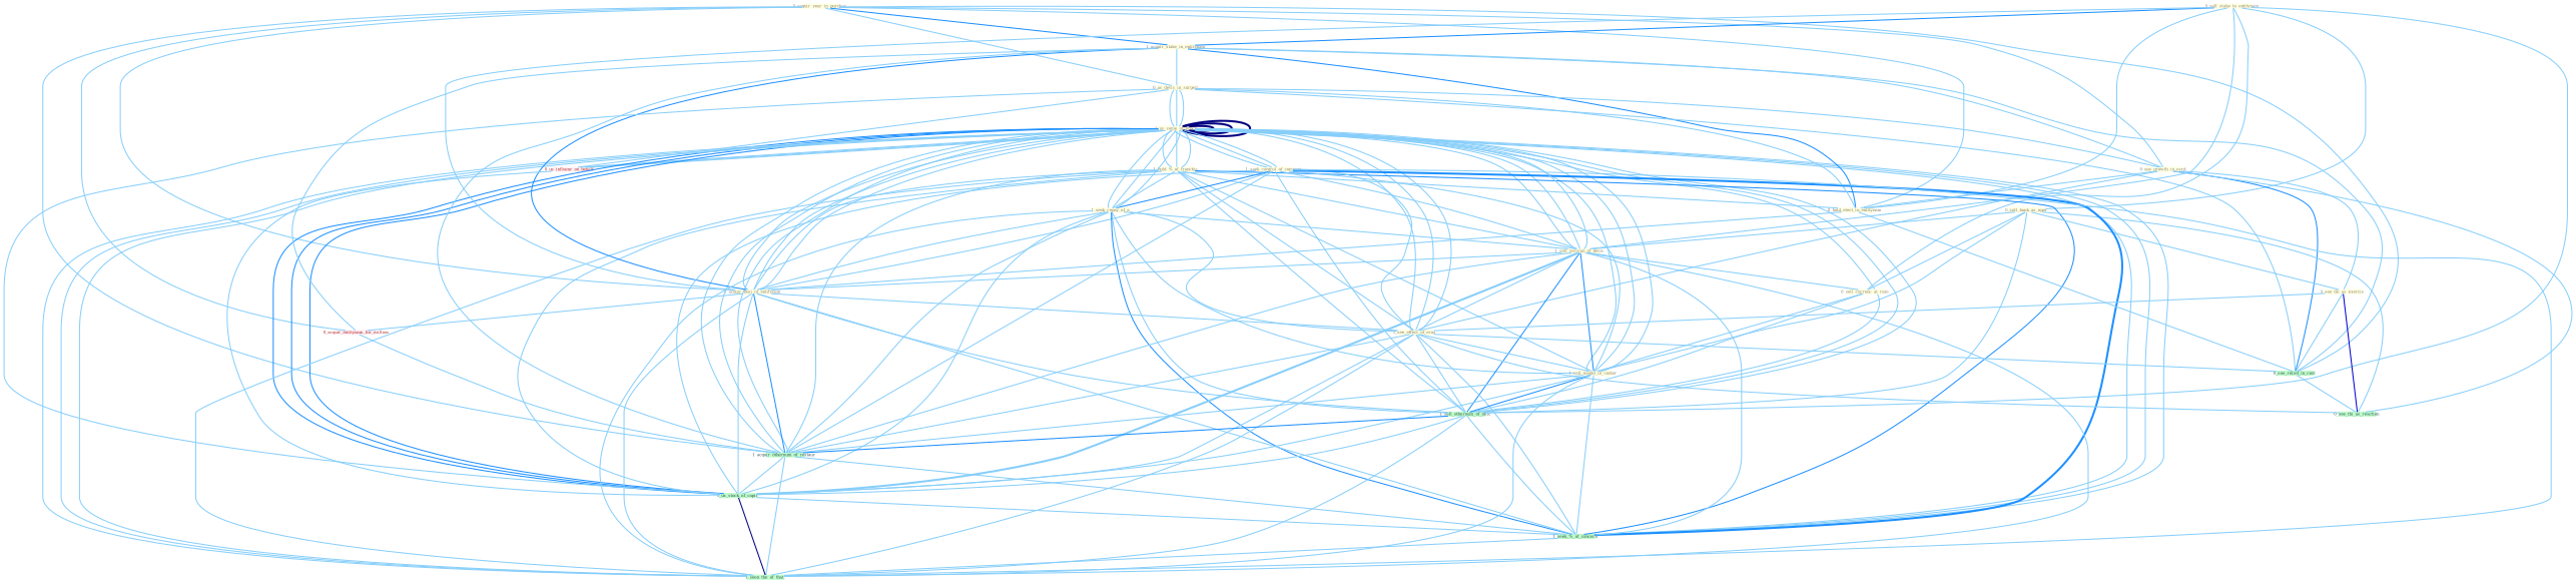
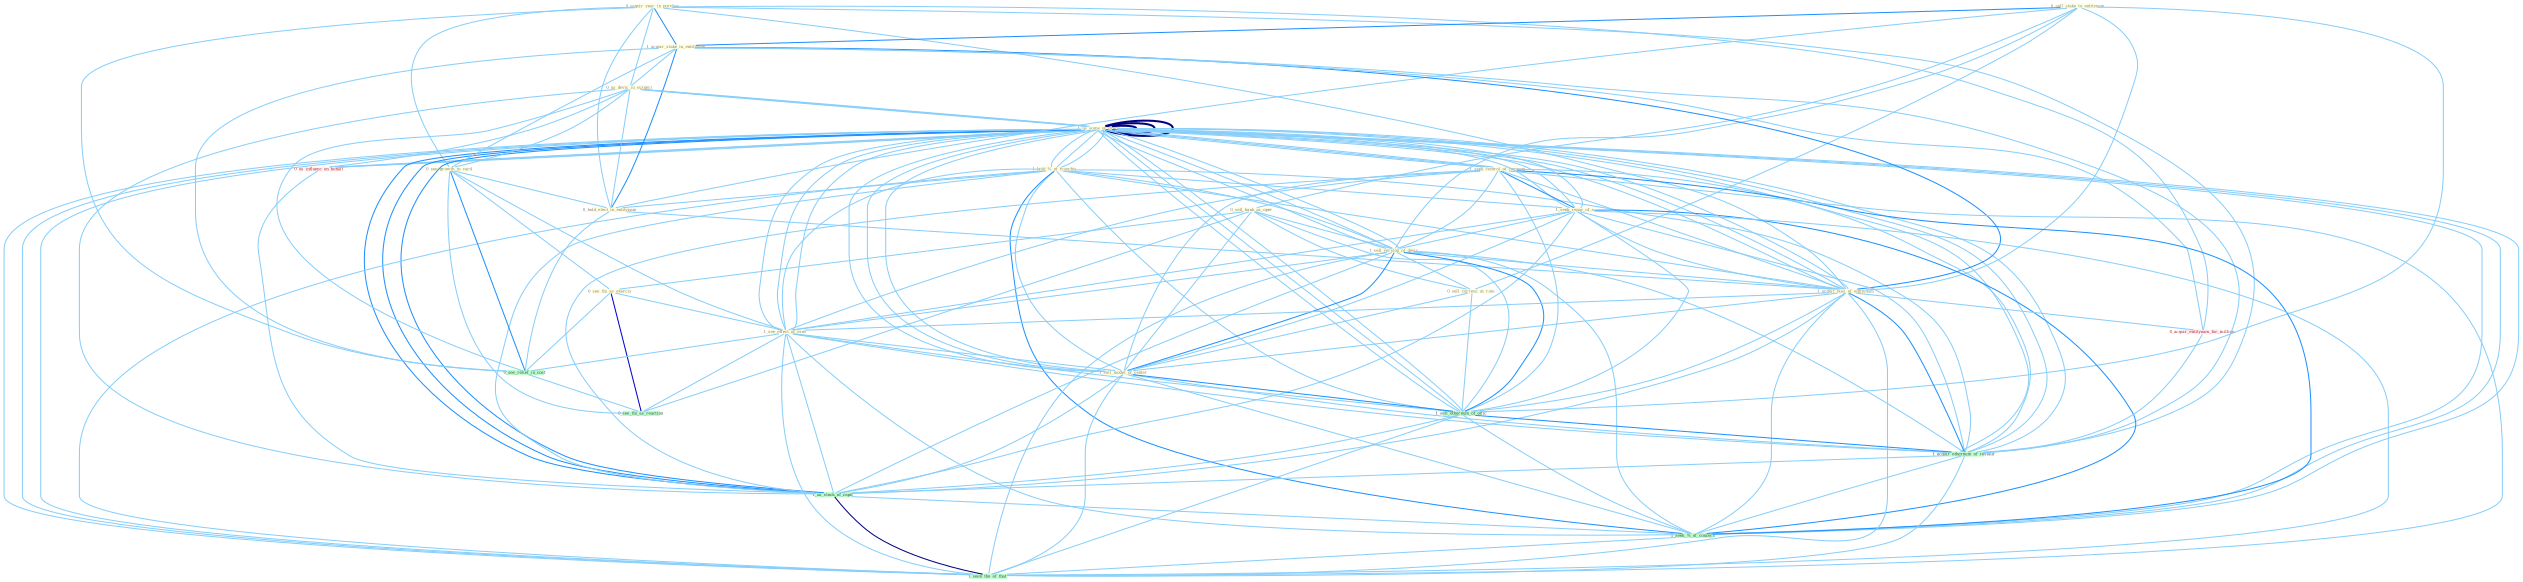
  graph {
    node [color="#ffffe0" fixedsize=true fontcolor="#8b7d6b" fontsize=4 shape=polygon style=filled]
    edge [color="#87cefa" w=1]
    "0_acquir_year_in_purchas " [height=.06 width=.5]
    "1_us_some_of_proce " [height=.06 width=.5]
    "0_sell_stake_to_entitynam " [height=.06 width=.5]
    "1_hold_%_of_franchis " [height=.06 width=.5]
    "1_acquir_stake_in_entitynam " [height=.06 width=.5]
    "0_us_devic_in_surgeri " [height=.06 width=.5]
    "0_see_growth_in_card " [height=.06 width=.5]
    "0_sell_bank_as_oper " [height=.06 width=.5]
    "1_seek_control_of_compani " [height=.06 width=.5]
    "1_seek_repay_of_a " [height=.06 width=.5]
    "0_hold_elect_in_entitynam " [height=.06 width=.5]
    "1_sell_version_of_devic " [height=.06 width=.5]
    "0_see_thi_as_exercis " [height=.06 width=.5]
    "1_acquir_busi_of_entitynam " [height=.06 width=.5]
    "0_sell_currenc_at_rate " [height=.06 width=.5]
    "1_see_effect_of_eros " [height=.06 width=.5]
    "1_sell_model_of_center " [height=.06 width=.5]
    "0_acquir_entitynam_for_million " [color="#fff0f5" fontcolor="#b22222" height=.06 width=.5]
    "0_us_influenc_on_behalf " [color="#fff0f5" fontcolor="#b22222" height=.06 width=.5]
    "0_see_relief_in_cost " [color="#BDFCC9" fontcolor="#2f4f4f" height=.06 width=.5]
    "1_acquir_othernum_of_restaur " [color="#BDFCC9" fontcolor="#2f4f4f" height=.06 width=.5]
    "1_sell_othernum_of_offic " [color="#BDFCC9" fontcolor="#2f4f4f" height=.06 width=.5]
    "1_us_stock_of_capit " [color="#BDFCC9" fontcolor="#2f4f4f" height=.06 width=.5]
    "1_seek_%_of_concern " [color="#BDFCC9" fontcolor="#2f4f4f" height=.06 width=.5]
    "1_seen_the_of_that " [color="#BDFCC9" fontcolor="#2f4f4f" height=.06 width=.5]
    "0_see_thi_as_reaction " [color="#BDFCC9" fontcolor="#2f4f4f" height=.06 width=.5]
    subgraph sub_1 {
      "0_acquir_year_in_purchas "
      "1_us_some_of_proce "
      "0_sell_stake_to_entitynam "
      "1_hold_%_of_franchis "
      "1_acquir_stake_in_entitynam "
      "0_us_devic_in_surgeri "
      "0_see_growth_in_card "
      "0_sell_bank_as_oper "
      "1_seek_control_of_compani "
      "1_seek_repay_of_a "
      "0_hold_elect_in_entitynam "
      "1_sell_version_of_devic "
      "0_see_thi_as_exercis "
      "1_acquir_busi_of_entitynam "
      "0_sell_currenc_at_rate "
      "1_see_effect_of_eros "
      "1_sell_model_of_center "
    }
    subgraph sub_2 {
      "0_acquir_entitynam_for_million "
      "0_us_influenc_on_behalf "
    }
    "0_acquir_year_in_purchas " -- "1_acquir_stake_in_entitynam " [color="#1e90ff" w=2]
    "0_acquir_year_in_purchas " -- "0_us_devic_in_surgeri "
    "0_acquir_year_in_purchas " -- "0_see_growth_in_card "
    "0_acquir_year_in_purchas " -- "0_hold_elect_in_entitynam "
    "0_acquir_year_in_purchas " -- "1_acquir_busi_of_entitynam "
    "0_acquir_year_in_purchas " -- "0_acquir_entitynam_for_million "
    "0_acquir_year_in_purchas " -- "0_see_relief_in_cost "
    "0_acquir_year_in_purchas " -- "1_acquir_othernum_of_restaur "
    "1_us_some_of_proce " -- "1_us_some_of_proce " [color="#000080" style=bold w=4]
    "1_us_some_of_proce " -- "1_us_some_of_proce " [color="#000080" style=bold w=4]
    "1_us_some_of_proce " -- "1_us_some_of_proce " [color="#000080" style=bold w=4]
    "1_us_some_of_proce " -- "1_hold_%_of_franchis "
    "1_us_some_of_proce " -- "0_us_devic_in_surgeri "
    "1_us_some_of_proce " -- "1_seek_control_of_compani "
    "1_us_some_of_proce " -- "1_seek_repay_of_a "
    "1_us_some_of_proce " -- "1_sell_version_of_devic "
    "1_us_some_of_proce " -- "1_sell_version_of_devic "
    "1_us_some_of_proce " -- "1_acquir_busi_of_entitynam "
    "1_us_some_of_proce " -- "1_acquir_busi_of_entitynam "
    "1_us_some_of_proce " -- "1_see_effect_of_eros "
    "1_us_some_of_proce " -- "1_see_effect_of_eros "
    "1_us_some_of_proce " -- "1_see_effect_of_eros "
    "1_us_some_of_proce " -- "1_sell_model_of_center "
    "1_us_some_of_proce " -- "1_sell_model_of_center "
    "1_us_some_of_proce " -- "1_sell_model_of_center "
    "1_us_some_of_proce " -- "0_us_influenc_on_behalf "
    "1_us_some_of_proce " -- "0_us_influenc_on_behalf "
    "1_us_some_of_proce " -- "0_us_influenc_on_behalf "
    "1_us_some_of_proce " -- "1_acquir_othernum_of_restaur "
    "1_us_some_of_proce " -- "1_acquir_othernum_of_restaur "
    "1_us_some_of_proce " -- "1_acquir_othernum_of_restaur "
    "1_us_some_of_proce " -- "1_sell_othernum_of_offic "
    "1_us_some_of_proce " -- "1_sell_othernum_of_offic "
    "1_us_some_of_proce " -- "1_sell_othernum_of_offic "
    "1_us_some_of_proce " -- "1_us_stock_of_capit " [color="#1e90ff" w=2]
    "1_us_some_of_proce " -- "1_us_stock_of_capit " [color="#1e90ff" w=2]
    "1_us_some_of_proce " -- "1_us_stock_of_capit " [color="#1e90ff" w=2]
    "1_us_some_of_proce " -- "1_seek_%_of_concern "
    "1_us_some_of_proce " -- "1_seek_%_of_concern "
    "1_us_some_of_proce " -- "1_seek_%_of_concern "
    "1_us_some_of_proce " -- "1_seen_the_of_that "
    "1_us_some_of_proce " -- "1_seen_the_of_that "
    "1_us_some_of_proce " -- "1_seen_the_of_that "
    "0_sell_stake_to_entitynam " -- "1_acquir_stake_in_entitynam " [color="#1e90ff" w=2]
    "0_sell_stake_to_entitynam " -- "0_sell_bank_as_oper "
    "0_sell_stake_to_entitynam " -- "0_hold_elect_in_entitynam "
    "0_sell_stake_to_entitynam " -- "1_sell_version_of_devic "
    "0_sell_stake_to_entitynam " -- "1_acquir_busi_of_entitynam "
    "0_sell_stake_to_entitynam " -- "0_sell_currenc_at_rate "
    "0_sell_stake_to_entitynam " -- "1_sell_othernum_of_offic "
    "1_hold_%_of_franchis " -- "1_us_some_of_proce "
    "1_hold_%_of_franchis " -- "1_us_some_of_proce "
    "1_hold_%_of_franchis " -- "1_seek_repay_of_a "
    "1_hold_%_of_franchis " -- "0_hold_elect_in_entitynam "
    "1_hold_%_of_franchis " -- "1_sell_version_of_devic "
    "1_hold_%_of_franchis " -- "1_acquir_busi_of_entitynam "
    "1_hold_%_of_franchis " -- "1_see_effect_of_eros "
    "1_hold_%_of_franchis " -- "1_sell_model_of_center "
    "1_hold_%_of_franchis " -- "1_acquir_othernum_of_restaur "
    "1_hold_%_of_franchis " -- "1_sell_othernum_of_offic "
    "1_hold_%_of_franchis " -- "1_us_stock_of_capit "
    "1_hold_%_of_franchis " -- "1_seek_%_of_concern " [color="#1e90ff" w=2]
    "1_hold_%_of_franchis " -- "1_seen_the_of_that "
    "1_acquir_stake_in_entitynam " -- "0_us_devic_in_surgeri "
    "1_acquir_stake_in_entitynam " -- "0_see_growth_in_card "
    "1_acquir_stake_in_entitynam " -- "0_hold_elect_in_entitynam " [color="#1e90ff" w=2]
    "1_acquir_stake_in_entitynam " -- "1_acquir_busi_of_entitynam " [color="#1e90ff" w=2]
    "1_acquir_stake_in_entitynam " -- "0_acquir_entitynam_for_million "
    "1_acquir_stake_in_entitynam " -- "0_see_relief_in_cost "
    "1_acquir_stake_in_entitynam " -- "1_acquir_othernum_of_restaur "
    "0_us_devic_in_surgeri " -- "1_us_some_of_proce "
    "0_us_devic_in_surgeri " -- "1_us_some_of_proce "
    "0_us_devic_in_surgeri " -- "0_see_growth_in_card "
    "0_us_devic_in_surgeri " -- "0_hold_elect_in_entitynam "
    "0_us_devic_in_surgeri " -- "0_us_influenc_on_behalf "
    "0_us_devic_in_surgeri " -- "0_see_relief_in_cost "
    "0_us_devic_in_surgeri " -- "1_us_stock_of_capit "
    "0_see_growth_in_card " -- "0_hold_elect_in_entitynam "
    "0_see_growth_in_card " -- "0_see_thi_as_exercis "
    "0_see_growth_in_card " -- "1_see_effect_of_eros "
    "0_see_growth_in_card " -- "0_see_relief_in_cost " [color="#1e90ff" w=2]
    "0_see_growth_in_card " -- "0_see_thi_as_reaction "
    "0_sell_bank_as_oper " -- "1_sell_version_of_devic "
    "0_sell_bank_as_oper " -- "0_see_thi_as_exercis "
    "0_sell_bank_as_oper " -- "0_sell_currenc_at_rate "
    "0_sell_bank_as_oper " -- "1_sell_model_of_center "
    "0_sell_bank_as_oper " -- "1_sell_othernum_of_offic "
    "0_sell_bank_as_oper " -- "0_see_thi_as_reaction "
    "1_seek_control_of_compani " -- "1_us_some_of_proce "
    "1_seek_control_of_compani " -- "1_us_some_of_proce "
    "1_seek_control_of_compani " -- "1_seek_repay_of_a " [color="#1e90ff" w=2]
    "1_seek_control_of_compani " -- "1_sell_version_of_devic "
    "1_seek_control_of_compani " -- "1_acquir_busi_of_entitynam "
    "1_seek_control_of_compani " -- "1_see_effect_of_eros "
    "1_seek_control_of_compani " -- "1_sell_model_of_center "
    "1_seek_control_of_compani " -- "1_acquir_othernum_of_restaur "
    "1_seek_control_of_compani " -- "1_sell_othernum_of_offic "
    "1_seek_control_of_compani " -- "1_us_stock_of_capit "
-   "1_seek_control_of_compani " -- "1_seek_%_of_concern " [color="#1e90ff" w=2 style=bold]
+   "1_seek_control_of_compani " -- "1_seek_%_of_concern " [color="#1e90ff" w=2]
    "1_seek_control_of_compani " -- "1_seen_the_of_that "
    "1_seek_repay_of_a " -- "1_us_some_of_proce "
    "1_seek_repay_of_a " -- "1_us_some_of_proce "
    "1_seek_repay_of_a " -- "1_sell_version_of_devic "
    "1_seek_repay_of_a " -- "1_acquir_busi_of_entitynam "
    "1_seek_repay_of_a " -- "1_see_effect_of_eros "
    "1_seek_repay_of_a " -- "1_sell_model_of_center "
    "1_seek_repay_of_a " -- "1_acquir_othernum_of_restaur "
    "1_seek_repay_of_a " -- "1_sell_othernum_of_offic "
    "1_seek_repay_of_a " -- "1_us_stock_of_capit "
    "1_seek_repay_of_a " -- "1_seek_%_of_concern " [color="#1e90ff" w=2]
    "1_seek_repay_of_a " -- "1_seen_the_of_that "
    "0_hold_elect_in_entitynam " -- "1_acquir_busi_of_entitynam "
    "0_hold_elect_in_entitynam " -- "0_see_relief_in_cost "
    "1_sell_version_of_devic " -- "1_us_some_of_proce "
    "1_sell_version_of_devic " -- "1_acquir_busi_of_entitynam "
    "1_sell_version_of_devic " -- "0_sell_currenc_at_rate "
    "1_sell_version_of_devic " -- "1_see_effect_of_eros "
    "1_sell_version_of_devic " -- "1_sell_model_of_center " [color="#1e90ff" w=2]
    "1_sell_version_of_devic " -- "1_acquir_othernum_of_restaur "
    "1_sell_version_of_devic " -- "1_sell_othernum_of_offic " [color="#1e90ff" w=2]
-   "1_sell_version_of_devic " -- "1_us_stock_of_capit " [style=bold]
+   "1_sell_version_of_devic " -- "1_us_stock_of_capit "
    "1_sell_version_of_devic " -- "1_seek_%_of_concern "
    "1_sell_version_of_devic " -- "1_seen_the_of_that "
    "0_see_thi_as_exercis " -- "1_see_effect_of_eros "
    "0_see_thi_as_exercis " -- "0_see_relief_in_cost "
    "0_see_thi_as_exercis " -- "0_see_thi_as_reaction " [color="#0000cd" w=3]
    "1_acquir_busi_of_entitynam " -- "1_us_some_of_proce "
    "1_acquir_busi_of_entitynam " -- "1_see_effect_of_eros "
+   "1_acquir_busi_of_entitynam " -- "1_sell_model_of_center "
    "1_acquir_busi_of_entitynam " -- "0_acquir_entitynam_for_million "
    "1_acquir_busi_of_entitynam " -- "1_acquir_othernum_of_restaur " [color="#1e90ff" w=2]
    "1_acquir_busi_of_entitynam " -- "1_sell_othernum_of_offic "
    "1_acquir_busi_of_entitynam " -- "1_us_stock_of_capit "
    "1_acquir_busi_of_entitynam " -- "1_seek_%_of_concern "
    "1_acquir_busi_of_entitynam " -- "1_seen_the_of_that "
    "0_sell_currenc_at_rate " -- "1_sell_model_of_center "
    "0_sell_currenc_at_rate " -- "1_sell_othernum_of_offic "
    "1_see_effect_of_eros " -- "1_sell_model_of_center "
    "1_see_effect_of_eros " -- "0_see_relief_in_cost "
    "1_see_effect_of_eros " -- "1_acquir_othernum_of_restaur "
    "1_see_effect_of_eros " -- "1_sell_othernum_of_offic "
    "1_see_effect_of_eros " -- "1_us_stock_of_capit "
    "1_see_effect_of_eros " -- "1_seek_%_of_concern "
    "1_see_effect_of_eros " -- "1_seen_the_of_that "
    "1_see_effect_of_eros " -- "0_see_thi_as_reaction "
    "1_sell_model_of_center " -- "1_acquir_othernum_of_restaur "
    "1_sell_model_of_center " -- "1_sell_othernum_of_offic " [color="#1e90ff" w=2]
    "1_sell_model_of_center " -- "1_us_stock_of_capit "
    "1_sell_model_of_center " -- "1_seek_%_of_concern "
    "1_sell_model_of_center " -- "1_seen_the_of_that "
    "0_acquir_entitynam_for_million " -- "1_acquir_othernum_of_restaur "
    "0_us_influenc_on_behalf " -- "1_us_stock_of_capit "
    "0_see_relief_in_cost " -- "0_see_thi_as_reaction "
    "1_acquir_othernum_of_restaur " -- "1_us_stock_of_capit "
    "1_acquir_othernum_of_restaur " -- "1_seek_%_of_concern "
    "1_acquir_othernum_of_restaur " -- "1_seen_the_of_that "
    "1_sell_othernum_of_offic " -- "1_acquir_othernum_of_restaur " [color="#1e90ff" w=2]
    "1_sell_othernum_of_offic " -- "1_us_stock_of_capit "
    "1_sell_othernum_of_offic " -- "1_seek_%_of_concern "
    "1_sell_othernum_of_offic " -- "1_seen_the_of_that "
    "1_us_stock_of_capit " -- "1_seek_%_of_concern "
    "1_us_stock_of_capit " -- "1_seen_the_of_that " [color="#000080"]
    "1_seek_%_of_concern " -- "1_seen_the_of_that "
  }
